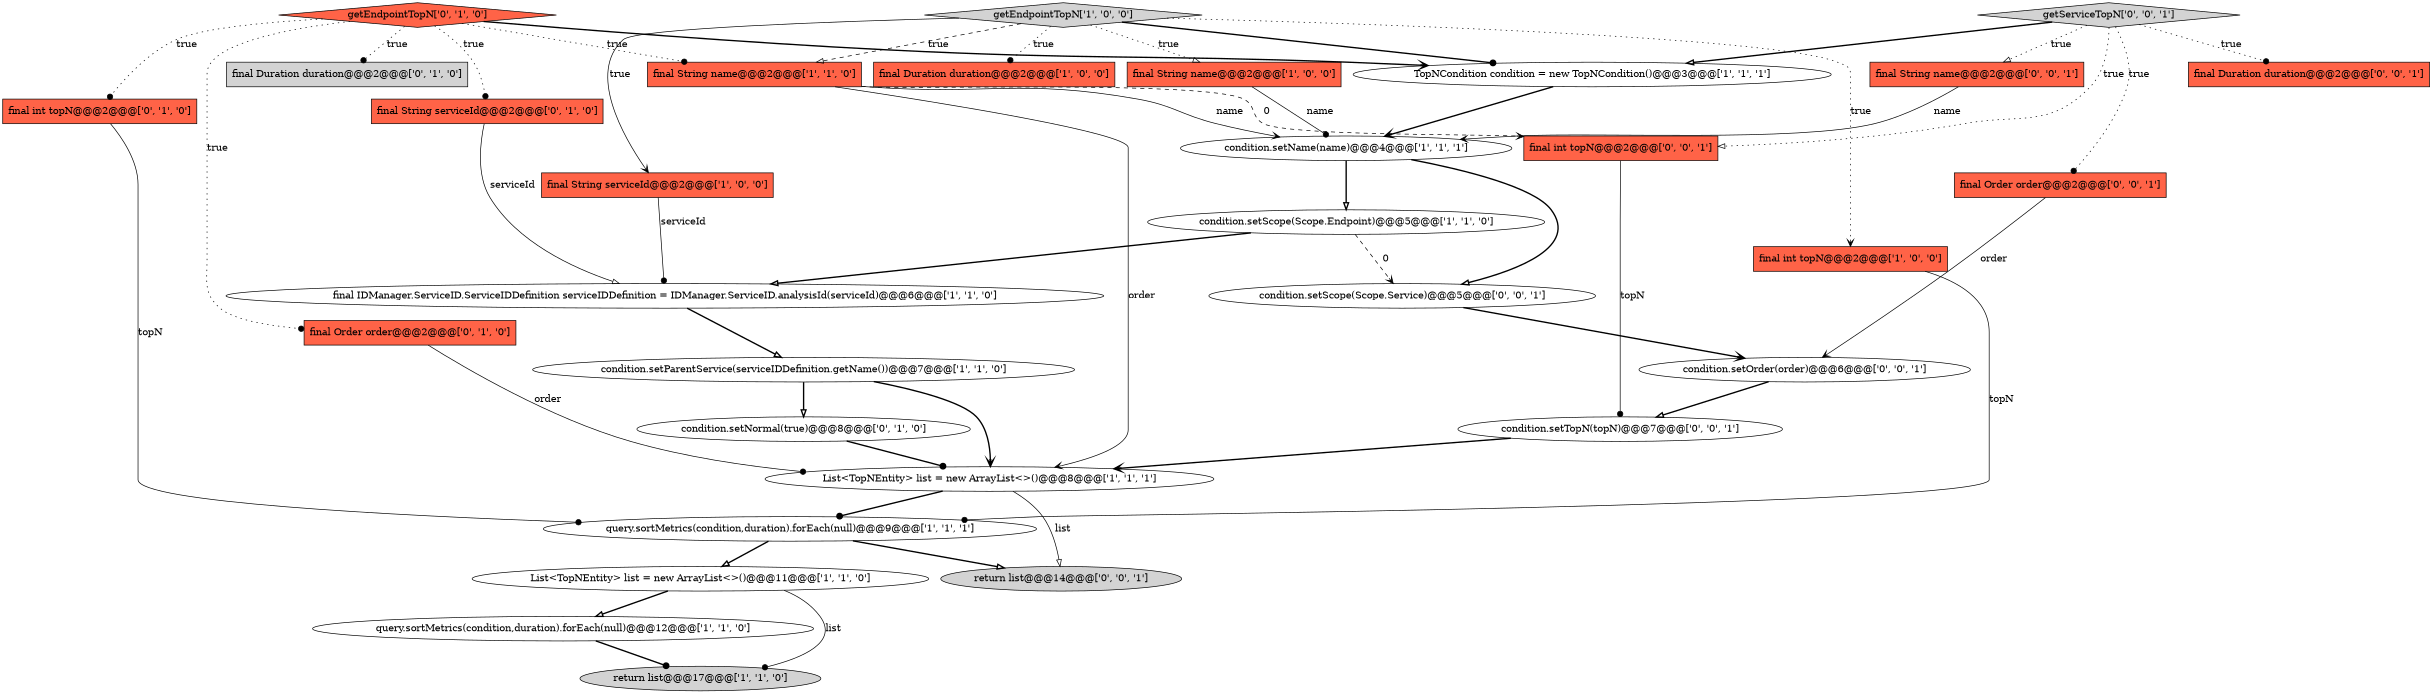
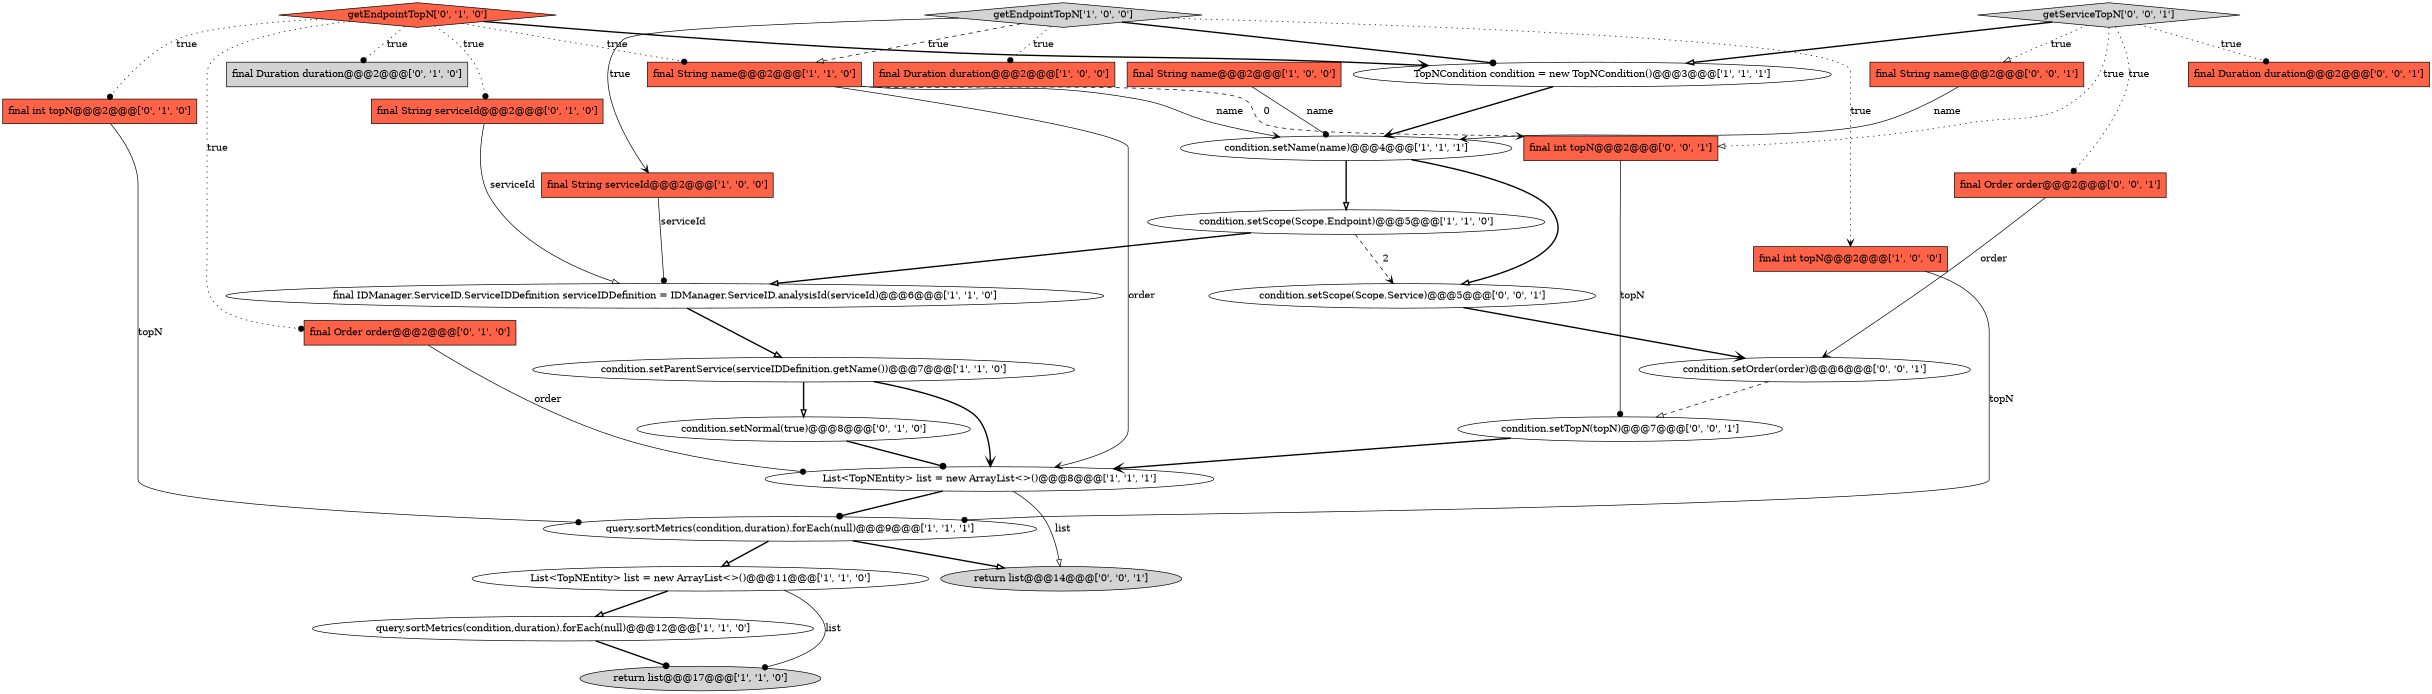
  digraph {
    node [fillcolor=tomato shape=ellipse style=filled]
    edge [arrowhead=dot style=bold]
    n1 [label="final String name@@@2@@@['1', '1', '0']" shape=box]
    n2 [label="final int topN@@@2@@@['0', '0', '1']" shape=box]
    n3 [fillcolor=white label="List<TopNEntity> list = new ArrayList<>()@@@8@@@['1', '1', '1']"]
    n4 [fillcolor=white label="condition.setName(name)@@@4@@@['1', '1', '1']"]
    n5 [fillcolor=white label="condition.setTopN(topN)@@@7@@@['0', '0', '1']"]
    n6 [fillcolor=white label="query.sortMetrics(condition,duration).forEach(null)@@@9@@@['1', '1', '1']"]
    n7 [fillcolor=lightgray label="return list@@@14@@@['0', '0', '1']"]
    n8 [fillcolor=white label="condition.setScope(Scope.Endpoint)@@@5@@@['1', '1', '0']"]
    n9 [fillcolor=white label="condition.setScope(Scope.Service)@@@5@@@['0', '0', '1']"]
    n10 [fillcolor=white label="condition.setNormal(true)@@@8@@@['0', '1', '0']"]
    n11 [label="final Duration duration@@@2@@@['1', '0', '0']" shape=box]
    n12 [label="final String name@@@2@@@['0', '0', '1']" shape=box]
    n13 [label="final Duration duration@@@2@@@['0', '0', '1']" shape=box]
    n14 [label="final String name@@@2@@@['1', '0', '0']" shape=box]
    n15 [fillcolor=white label="final IDManager.ServiceID.ServiceIDDefinition serviceIDDefinition = IDManager.ServiceID.analysisId(serviceId)@@@6@@@['1', '1', '0']"]
    n16 [fillcolor=white label="condition.setParentService(serviceIDDefinition.getName())@@@7@@@['1', '1', '0']"]
    n17 [fillcolor=white label="condition.setOrder(order)@@@6@@@['0', '0', '1']"]
    n18 [label="final Order order@@@2@@@['0', '0', '1']" shape=box]
    n19 [fillcolor=white label="query.sortMetrics(condition,duration).forEach(null)@@@12@@@['1', '1', '0']"]
    n20 [fillcolor=lightgray label="return list@@@17@@@['1', '1', '0']"]
    n21 [fillcolor=white label="TopNCondition condition = new TopNCondition()@@@3@@@['1', '1', '1']"]
    n22 [label="getEndpointTopN['0', '1', '0']" shape=diamond]
    n23 [label="final Order order@@@2@@@['0', '1', '0']" shape=box]
    n24 [label="final String serviceId@@@2@@@['0', '1', '0']" shape=box]
    n25 [fillcolor=lightgray label="final Duration duration@@@2@@@['0', '1', '0']" shape=box]
    n26 [label="final int topN@@@2@@@['0', '1', '0']" shape=box]
    n27 [fillcolor=lightgray label="getServiceTopN['0', '0', '1']" shape=diamond]
    n28 [fillcolor=lightgray label="getEndpointTopN['1', '0', '0']" shape=diamond]
    n29 [label="final int topN@@@2@@@['1', '0', '0']" shape=box]
    n30 [label="final String serviceId@@@2@@@['1', '0', '0']" shape=box]
    n31 [fillcolor=white label="List<TopNEntity> list = new ArrayList<>()@@@11@@@['1', '1', '0']"]
    n1 -> n2 [arrowhead=vee label=0 style=dashed]
    n1 -> n3 [arrowhead=vee label=order style=solid]
    n1 -> n4 [arrowhead=vee label=name style=solid]
    n2 -> n5 [label=topN style=solid]
    n3 -> n6
    n3 -> n7 [arrowhead=onormal label=list style=solid]
    n4 -> n8 [arrowhead=onormal]
    n4 -> n9 [arrowhead=onormal]
    n5 -> n3 [arrowhead=vee]
    n6 -> n7 [arrowhead=onormal]
    n6 -> n31 [arrowhead=onormal]
-   n8 -> n9 [arrowhead=vee label=0 style=dashed]
+   n8 -> n9 [arrowhead=vee label=2 style=dashed]
    n8 -> n15 [arrowhead=onormal]
    n9 -> n17 [arrowhead=vee]
    n10 -> n3
    n12 -> n4 [arrowhead=vee label=name style=solid]
    n14 -> n4 [label=name style=solid]
    n15 -> n16 [arrowhead=onormal]
    n16 -> n3 [arrowhead=vee]
    n16 -> n10 [arrowhead=onormal]
-   n17 -> n5 [arrowhead=onormal]
+   n17 -> n5 [arrowhead=onormal style=dashed]
    n18 -> n17 [arrowhead=vee label=order style=solid]
    n19 -> n20
    n21 -> n4 [arrowhead=vee]
    n22 -> n1 [label=true style=dotted]
    n22 -> n21 [arrowhead=vee]
    n22 -> n23 [label=true style=dotted]
    n22 -> n24 [label=true style=dotted]
    n22 -> n25 [label=true style=dotted]
    n22 -> n26 [label=true style=dotted]
    n23 -> n3 [label=order style=solid]
    n24 -> n15 [arrowhead=onormal label=serviceId style=solid]
    n26 -> n6 [label=topN style=solid]
    n27 -> n2 [arrowhead=onormal label=true style=dotted]
    n27 -> n12 [arrowhead=onormal label=true style=dotted]
    n27 -> n13 [label=true style=dotted]
    n27 -> n18 [label=true style=dotted]
    n27 -> n21 [arrowhead=onormal]
    n28 -> n1 [arrowhead=onormal label=true style=dashed]
    n28 -> n11 [label=true style=dotted]
-   n28 -> n14 [arrowhead=onormal label=true style=dotted]
    n28 -> n21
    n28 -> n29 [arrowhead=vee label=true style=dotted]
    n28 -> n30 [arrowhead=vee label=true style=solid]
    n29 -> n6 [label=topN style=solid]
    n30 -> n15 [label=serviceId style=solid]
    n31 -> n19 [arrowhead=onormal]
    n31 -> n20 [label=list style=solid]
  }
